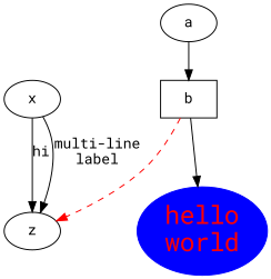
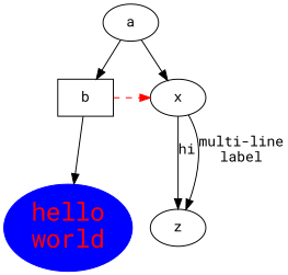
  digraph {
    fontname="Roboto Mono"
    node [fontname="Roboto Mono"]
    edge [fontname="Roboto Mono"]
    b [shape=box]
    x
    n3 [color=blue fontcolor=red fontsize=24 label="hello\nworld" style=filled]
    z
    a
    subgraph sub_1 {
      rank=same
      b
      x
    }
-   b -> z [color=red style=dashed]
+   b -> x [color=red style=dashed]
    b -> n3
    x -> z [label=hi weight=128]
    x -> z [label="multi-line\nlabel"]
    a -> b
+   a -> x
  }
